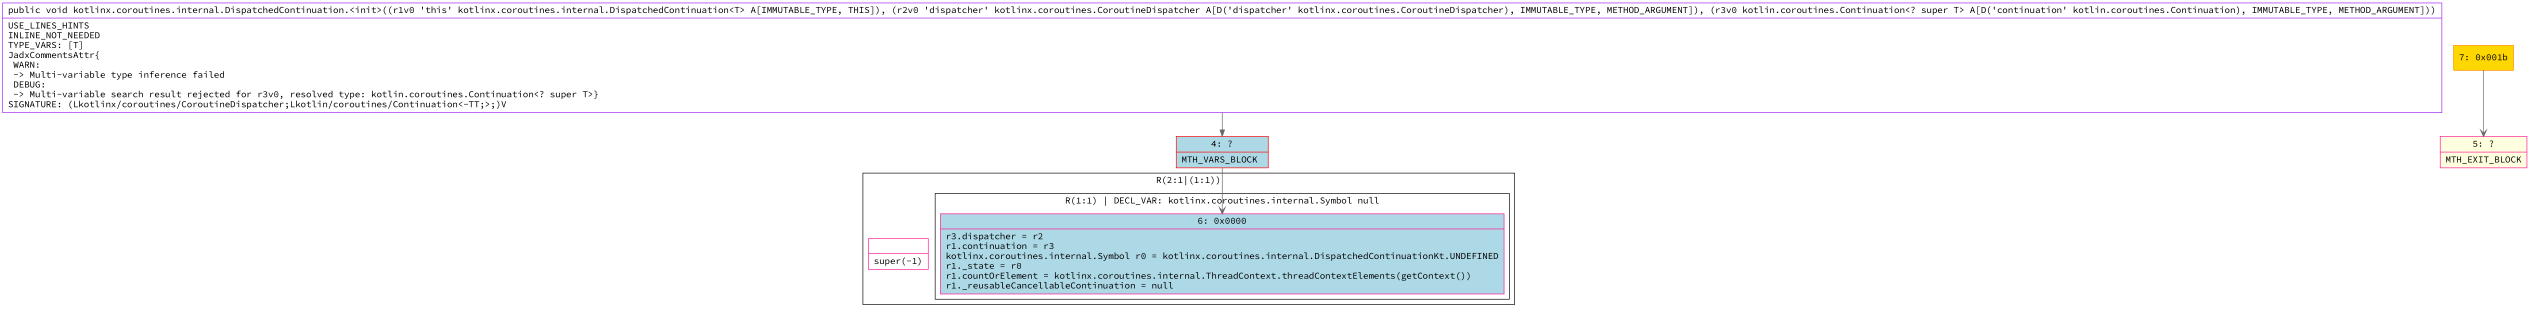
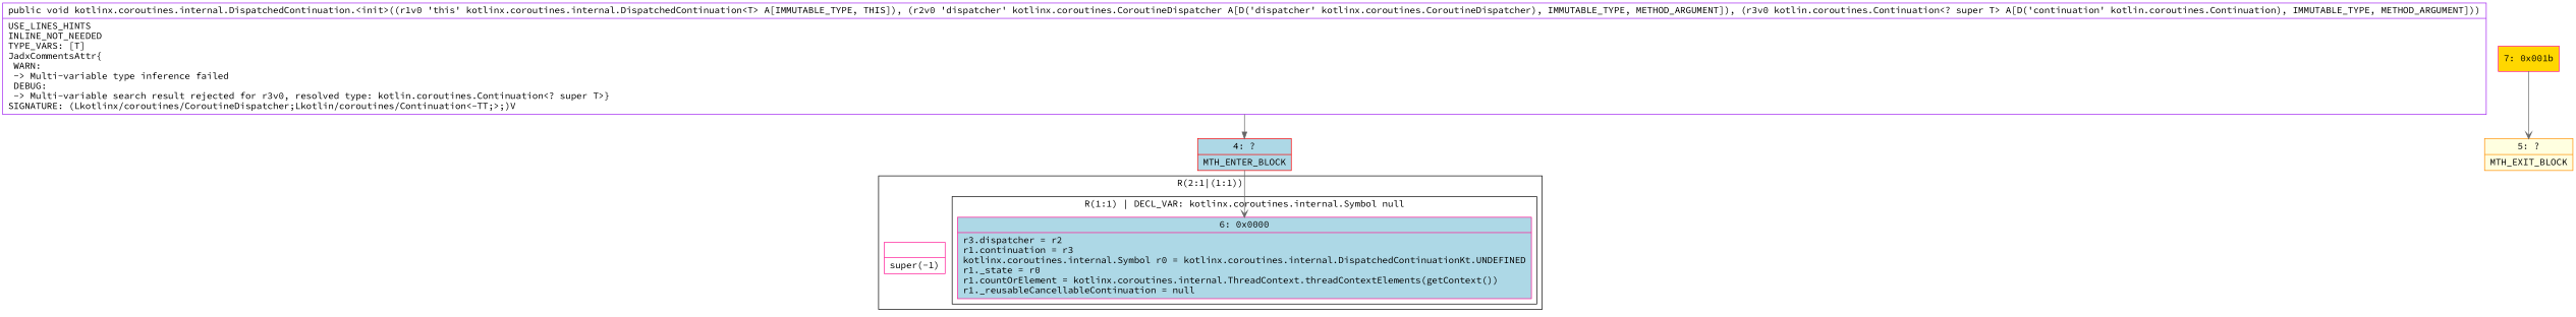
  digraph {
    fontname="Source Code Pro"
    node [color=deeppink fillcolor=lightblue fontname="Source Code Pro" shape=record style=filled]
    edge [arrowhead=vee color=gray40 fontname="Source Code Pro"]
    n1 [label="{6\:\ 0x0000|r3.dispatcher = r2\lr1.continuation = r3\lkotlinx.coroutines.internal.Symbol r0 = kotlinx.coroutines.internal.DispatchedContinuationKt.UNDEFINED\lr1._state = r0\lr1.countOrElement = kotlinx.coroutines.internal.ThreadContext.threadContextElements(getContext())\lr1._reusableCancellableContinuation = null\l}"]
    n2 [fillcolor=white label="{|super(\-1)\l}"]
-   n3 [color=darkorange fillcolor=gold label="{7\:\ 0x001b}"]
-   n4 [fillcolor=lightyellow label="{5\:\ ?|MTH_EXIT_BLOCK\l}"]
-   n5 [color=red label="{4\:\ ?|MTH_VARS_BLOCK\l}"]
+   n3 [fillcolor=gold label="{7\:\ 0x001b}"]
+   n4 [color=darkorange fillcolor=lightyellow label="{5\:\ ?|MTH_EXIT_BLOCK\l}"]
+   n5 [color=red label="{4\:\ ?|MTH_ENTER_BLOCK\l}"]
    n6 [color=purple fillcolor=white label="{public void kotlinx.coroutines.internal.DispatchedContinuation.\<init\>((r1v0 'this' kotlinx.coroutines.internal.DispatchedContinuation\<T\> A[IMMUTABLE_TYPE, THIS]), (r2v0 'dispatcher' kotlinx.coroutines.CoroutineDispatcher A[D('dispatcher' kotlinx.coroutines.CoroutineDispatcher), IMMUTABLE_TYPE, METHOD_ARGUMENT]), (r3v0 kotlin.coroutines.Continuation\<? super T\> A[D('continuation' kotlin.coroutines.Continuation), IMMUTABLE_TYPE, METHOD_ARGUMENT]))  | USE_LINES_HINTS\lINLINE_NOT_NEEDED\lTYPE_VARS: [T]\lJadxCommentsAttr\{\l WARN: \l \-\> Multi\-variable type inference failed\l DEBUG: \l \-\> Multi\-variable search result rejected for r3v0, resolved type: kotlin.coroutines.Continuation\<? super T\>\}\lSIGNATURE: (Lkotlinx\/coroutines\/CoroutineDispatcher;Lkotlin\/coroutines\/Continuation\<\-TT;\>;)V\l}"]
    subgraph cluster_1 {
      label="R(2:1|(1:1))"
      n2
      subgraph cluster_2 {
        label="R(1:1) | DECL_VAR: kotlinx.coroutines.internal.Symbol null\l"
        n1
      }
    }
    n3 -> n4
    n5 -> n1
    n6 -> n5 [arrowhead=normal]
  }
